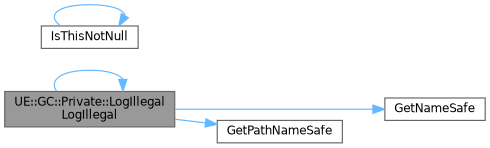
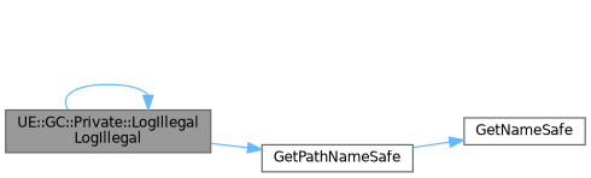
  digraph {
    rankdir=LR
    node [color=grey40 fillcolor=white fontname=Helvetica fontsize=10 shape=box style=filled]
    edge [color=steelblue1 fontname=Helvetica fontsize=10 labelfontname=Helvetica labelfontsize=10 style=solid]
    n1 [color=gray40 fillcolor=grey60 fontcolor=black height=0.2 label="UE::GC::Private::LogIllegal\lLogIllegal" width=0.4]
    n2 [height=0.2 label=GetNameSafe width=0.4]
    n3 [height=0.2 label=GetPathNameSafe width=0.4]
-   n4 [height=0.2 label=IsThisNotNull width=0.4]
    n1 -> n1
-   n1 -> n2
+   n3 -> n2
    n1 -> n3
-   n4 -> n4
  }
